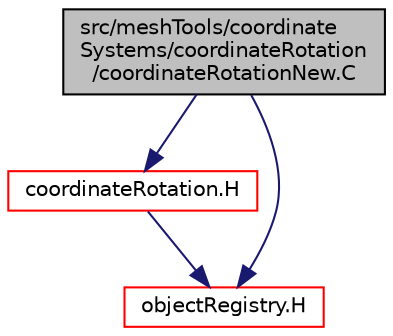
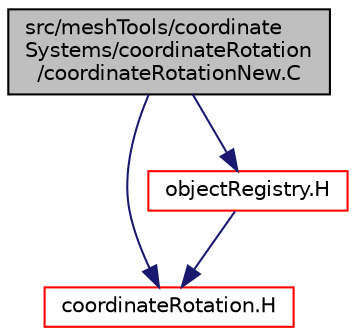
  digraph {
    node [color=red fontname=Helvetica fontsize=10 shape=record]
    edge [color=midnightblue fontname=Helvetica fontsize=10 labelfontname=Helvetica labelfontsize=10 style=solid]
    n1 [color=black fillcolor=grey75 fontcolor=black height=0.2 label="src/meshTools/coordinate\lSystems/coordinateRotation\l/coordinateRotationNew.C" style=filled width=0.4]
    n2 [height=0.2 label="coordinateRotation.H" width=0.4]
    n3 [height=0.2 label="objectRegistry.H" width=0.4]
    n1 -> n2
    n1 -> n3
-   n2 -> n3
+   n3 -> n2
  }
